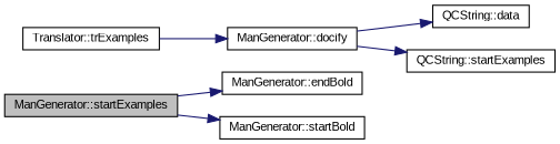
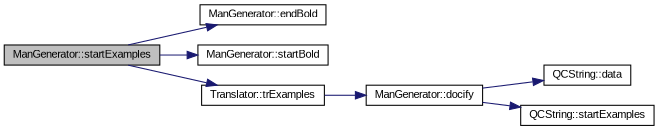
  digraph {
    fontname="Liberation Sans"
    rankdir=LR
    node [color=black fillcolor=white fontname="Liberation Sans" fontsize=10 shape=record style=filled]
    edge [color=midnightblue fontname="Liberation Sans" fontsize=10 labelfontname=Helvetica labelfontsize=10 style=solid]
    n1 [fillcolor=grey75 fontcolor=black height=0.2 label="ManGenerator::startExamples" width=0.4]
    n2 [height=0.2 label="ManGenerator::endBold" width=0.4]
    n3 [height=0.2 label="ManGenerator::startBold" width=0.4]
    n4 [height=0.2 label="Translator::trExamples" width=0.4]
    n5 [height=0.2 label="ManGenerator::docify" width=0.4]
    n6 [height=0.2 label="QCString::data" width=0.4]
    n7 [height=0.2 label="QCString::startExamples" width=0.4]
    n1 -> n2
    n1 -> n3
+   n1 -> n4
    n4 -> n5
    n5 -> n6
    n5 -> n7
  }
